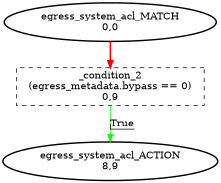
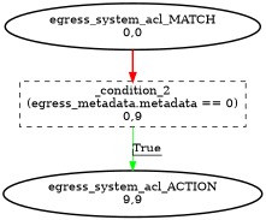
  digraph {
    node [style=bold]
-   n1 [label="_condition_2\n(egress_metadata.bypass == 0)\n0,9" shape=box style=dashed]
-   n2 [label="egress_system_acl_ACTION\n8,9"]
+   n1 [label="_condition_2\n(egress_metadata.metadata == 0)\n0,9" shape=box style=dashed]
+   n2 [label="egress_system_acl_ACTION\n9,9"]
    n3 [label="egress_system_acl_MATCH\n0,0"]
    n1 -> n2 [color=green decorate=true label=True]
    n3 -> n1 [color=red style=bold]
  }
